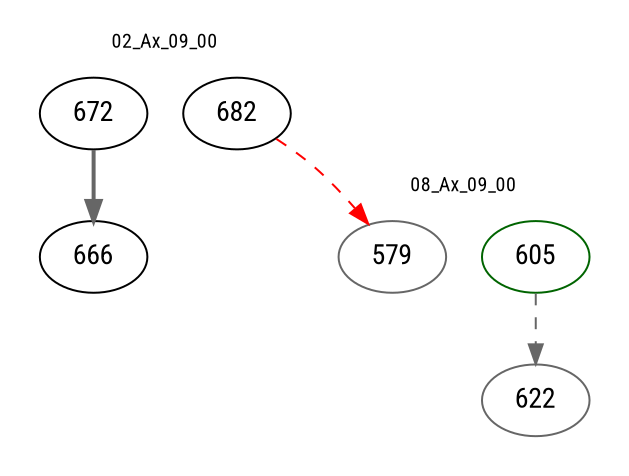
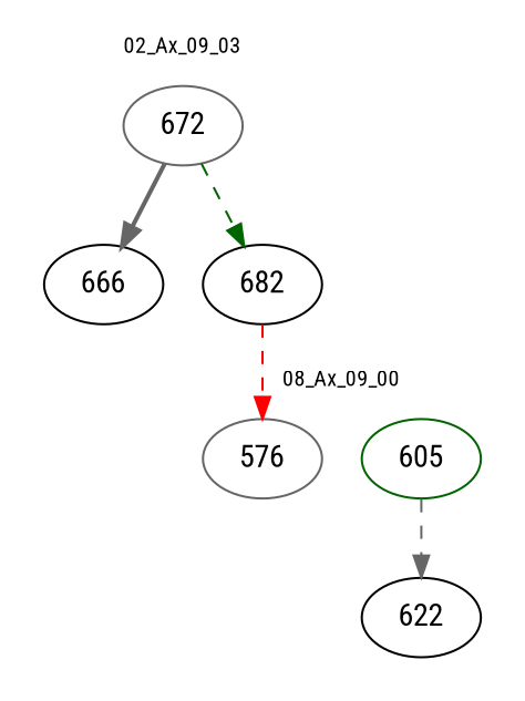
  digraph {
    fontname="Roboto Condensed"
    node [color=gray40 fontname="Roboto Condensed"]
    edge [color=gray40 fontname="Roboto Condensed" style=dashed]
-   n1 [color=black label=672]
+   n1 [label=672]
    n2 [color=black label=666]
    n3 [color=black label=682]
    n4 [color=darkgreen label=605]
-   n5 [label=579]
-   n6 [label=622]
+   n5 [label=576]
+   n6 [color=black label=622]
    subgraph cluster_1 {
      color=white
      fontsize=10
-     label="02_Ax_09_00"
+     label="02_Ax_09_03"
      n1
      n2
      n3
    }
    subgraph cluster_2 {
      color=white
      fontsize=10
      label="08_Ax_09_00"
      n4
      n5
      n6
    }
    n1 -> n2 [style=bold]
+   n1 -> n3 [color=darkgreen]
    n3 -> n5 [color=red]
    n4 -> n6
  }
